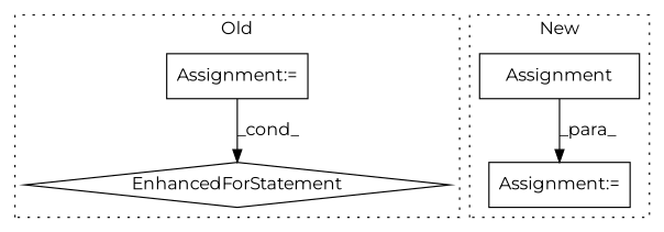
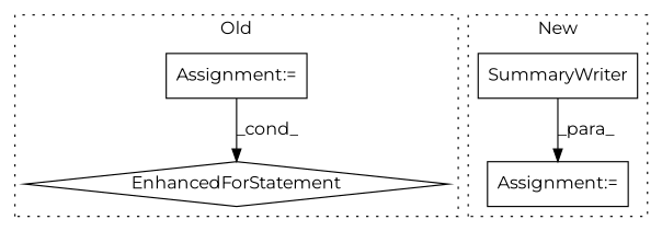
  digraph {
    fontname=Montserrat
    node [a=7 l="53,2" s="7251,7338" shape=box fontname=Montserrat]
    edge [fontname=Montserrat]
    n1 [a=70 label=EnhancedForStatement shape=diamond]
    n2 [label="Assignment:="]
-   n3 [a=32 l=15 label=Assignment s=8102]
+   n3 [a=32 l=15 label=SummaryWriter s=8102]
    n4 [l=1 label="Assignment:=" s=8101]
    subgraph cluster_1 {
      label=Old
      style=dotted
      n1
      n2
    }
    subgraph cluster_2 {
      label=New
      style=dotted
      n3
      n4
    }
    n2 -> n1 [label=_cond_]
    n3 -> n4 [label=_para_]
  }
